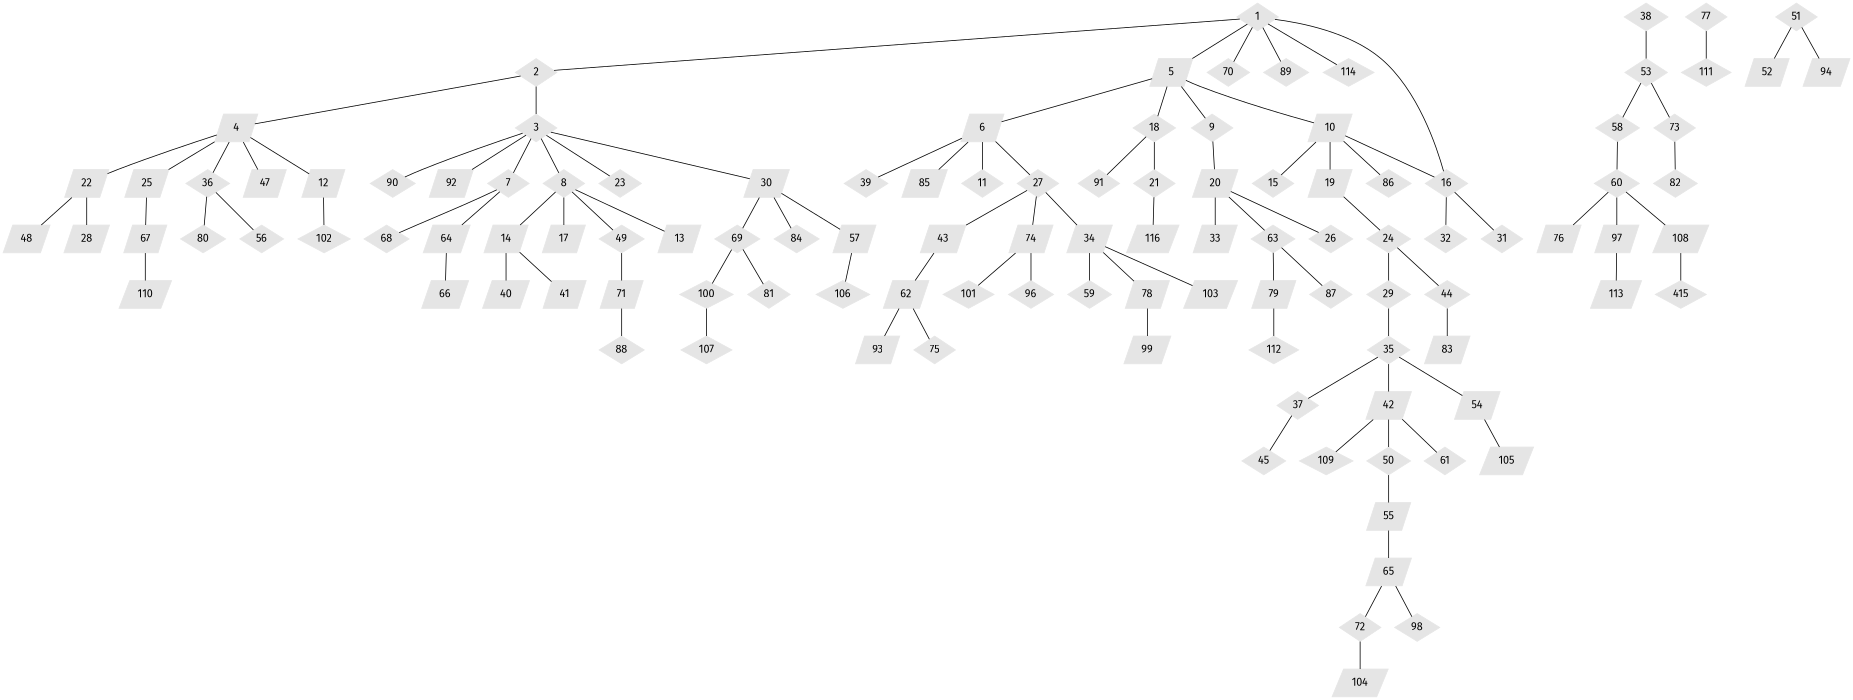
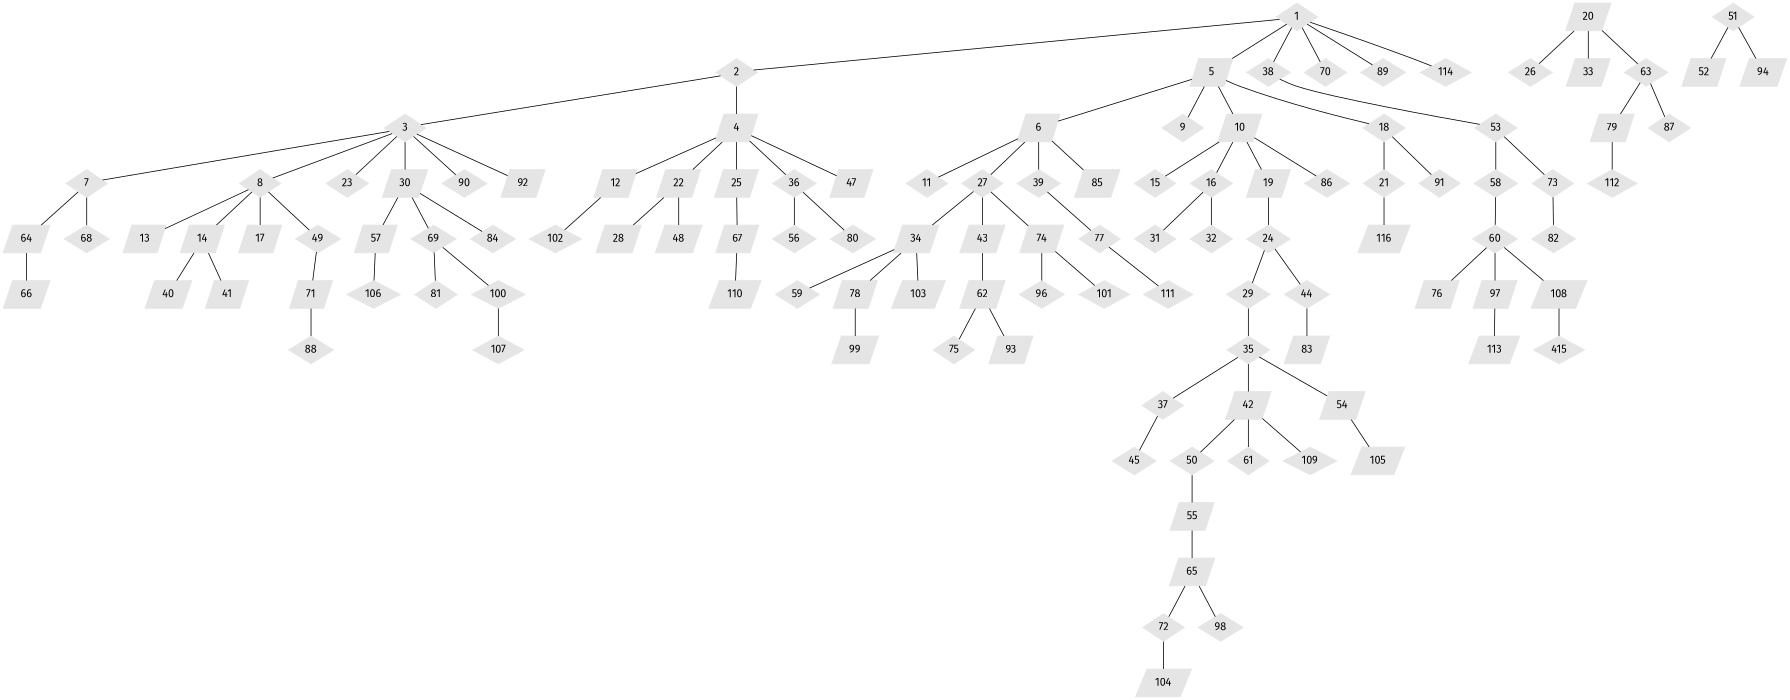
  graph {
    fontname="Fira Sans"
    node [color=gray90 fontname="Fira Sans" shape=diamond style=filled]
    edge [fontname="Fira Sans"]
    1
    2
    5 [shape=parallelogram]
    38
    70
    89
    114
    3
    4 [shape=parallelogram]
    6 [shape=parallelogram]
    9
    10 [shape=parallelogram]
    18
    53
    7
    8
    23
    30 [shape=parallelogram]
    90
    92 [shape=parallelogram]
    12 [shape=parallelogram]
    22 [shape=parallelogram]
    25 [shape=parallelogram]
    36
    47 [shape=parallelogram]
    64 [shape=parallelogram]
    68
    13 [shape=parallelogram]
    14 [shape=parallelogram]
    17 [shape=parallelogram]
    49
    57 [shape=parallelogram]
    69
    84
    102
    28 [shape=parallelogram]
    48 [shape=parallelogram]
    67 [shape=parallelogram]
    56
    80
    11
    27
    39
    85 [shape=parallelogram]
    20 [shape=parallelogram]
    15
    16
    19 [shape=parallelogram]
    86
    21
    91
    34 [shape=parallelogram]
    43 [shape=parallelogram]
    74 [shape=parallelogram]
    77
    66 [shape=parallelogram]
    40 [shape=parallelogram]
    41 [shape=parallelogram]
    71 [shape=parallelogram]
    26
    33 [shape=parallelogram]
    63
    31
    32
    24
    116 [shape=parallelogram]
    29
    44
    79 [shape=parallelogram]
    87
    35
    83 [shape=parallelogram]
    110 [shape=parallelogram]
    59
    78 [shape=parallelogram]
    103 [shape=parallelogram]
    62 [shape=parallelogram]
    96
    101
    37
    42 [shape=parallelogram]
    54 [shape=parallelogram]
    106
    81
    100
    99 [shape=parallelogram]
    45
    50
    61
    109
    105 [shape=parallelogram]
    58
    73
    111
    55 [shape=parallelogram]
    75
    93 [shape=parallelogram]
    52 [shape=parallelogram]
    51
    94 [shape=parallelogram]
    88
    65 [shape=parallelogram]
    60
    82
    72
    98
    76 [shape=parallelogram]
    97 [shape=parallelogram]
    108 [shape=parallelogram]
    113 [shape=parallelogram]
    n111 [label=415]
    112
    104 [shape=parallelogram]
    107
    1 -- 2
    1 -- 5
-   1 -- 16
+   1 -- 38
    1 -- 70
    1 -- 89
    1 -- 114
    2 -- 3
    2 -- 4
    5 -- 6
    5 -- 9
    5 -- 10
    5 -- 18
    38 -- 53
    3 -- 7
    3 -- 8
    3 -- 23
    3 -- 30
    3 -- 90
    3 -- 92
    4 -- 12
    4 -- 22
    4 -- 25
    4 -- 36
    4 -- 47
    6 -- 11
    6 -- 27
    6 -- 39
    6 -- 85
-   9 -- 20
    10 -- 15
    10 -- 16
    10 -- 19
    10 -- 86
    18 -- 21
    18 -- 91
    53 -- 58
    53 -- 73
    7 -- 64
    7 -- 68
    8 -- 13
    8 -- 14
    8 -- 17
    8 -- 49
    30 -- 57
    30 -- 69
    30 -- 84
    12 -- 102
    22 -- 28
    22 -- 48
    25 -- 67
    36 -- 56
    36 -- 80
    64 -- 66
    14 -- 40
    14 -- 41
    49 -- 71
    57 -- 106
    69 -- 81
    69 -- 100
    67 -- 110
    27 -- 34
    27 -- 43
    27 -- 74
+   39 -- 77
    20 -- 26
    20 -- 33
    20 -- 63
    16 -- 31
    16 -- 32
    19 -- 24
    21 -- 116
    34 -- 59
    34 -- 78
    34 -- 103
    43 -- 62
    74 -- 96
    74 -- 101
    77 -- 111
    71 -- 88
    63 -- 79
    63 -- 87
    24 -- 29
    24 -- 44
    29 -- 35
    44 -- 83
    79 -- 112
    35 -- 37
    35 -- 42
    35 -- 54
    78 -- 99
    62 -- 75
    62 -- 93
    37 -- 45
    42 -- 50
    42 -- 61
    42 -- 109
    54 -- 105
    100 -- 107
    50 -- 55
    58 -- 60
    73 -- 82
    55 -- 65
    51 -- 52
    51 -- 94
    65 -- 72
    65 -- 98
    60 -- 76
    60 -- 97
    60 -- 108
    72 -- 104
    97 -- 113
    108 -- n111
  }
